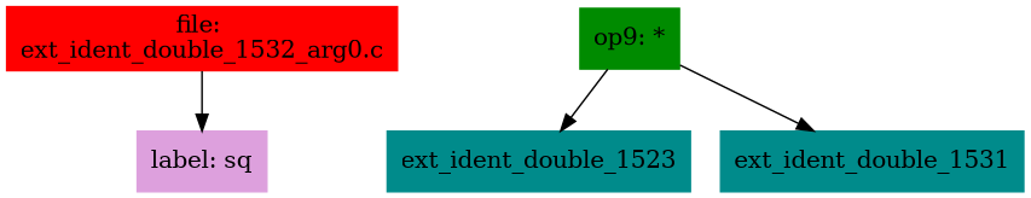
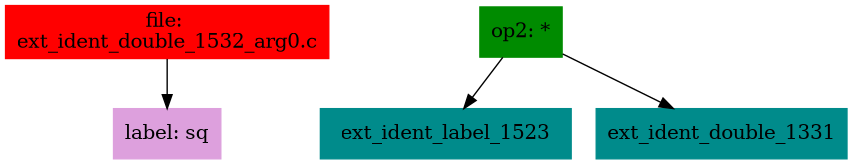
  digraph {
    node [color=cyan4 shape=box style=filled]
    n1 [color=red label="file: \next_ident_double_1532_arg0.c"]
    n2 [color=plum label="label: sq"]
-   n3 [color=green4 label="op9: *"]
-   n4 [label=ext_ident_double_1523]
-   n5 [label=ext_ident_double_1531]
+   n3 [color=green4 label="op2: *"]
+   n4 [label=ext_ident_label_1523]
+   n5 [label=ext_ident_double_1331]
    n1 -> n2
    n3 -> n4
    n3 -> n5
  }
